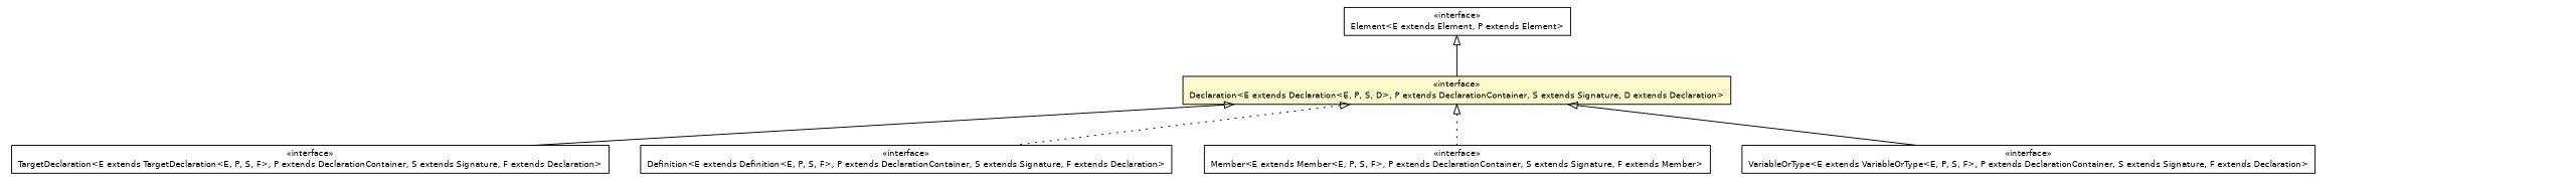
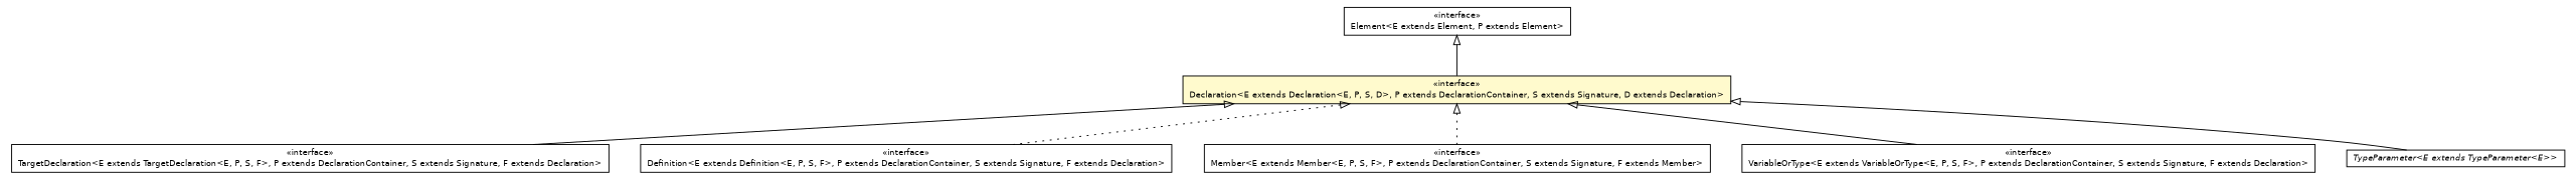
  digraph {
    nodesep=0.25
    ranksep=0.5
    node [fontcolor=black fontname=Helvetica fontsize=9.0 shape=plaintext]
    edge [arrowtail=empty dir=back fontname=Helvetica fontsize=10 headport=p labelfontname=Helvetica labelfontsize=10 style=solid tailport=p]
    n1 [label=<<table title="chameleon.core.declaration.TargetDeclaration" border="0" cellborder="1" cellspacing="0" cellpadding="2" port="p" href="./TargetDeclaration.html"> 		<tr><td><table border="0" cellspacing="0" cellpadding="1"> <tr><td align="center" balign="center"> &#171;interface&#187; </td></tr> <tr><td align="center" balign="center"> TargetDeclaration&lt;E extends TargetDeclaration&lt;E, P, S, F&gt;, P extends DeclarationContainer, S extends Signature, F extends Declaration&gt; </td></tr> 		</table></td></tr> 		</table>>]
    n2 [label=<<table title="chameleon.core.declaration.Definition" border="0" cellborder="1" cellspacing="0" cellpadding="2" port="p" href="./Definition.html"> 		<tr><td><table border="0" cellspacing="0" cellpadding="1"> <tr><td align="center" balign="center"> &#171;interface&#187; </td></tr> <tr><td align="center" balign="center"> Definition&lt;E extends Definition&lt;E, P, S, F&gt;, P extends DeclarationContainer, S extends Signature, F extends Declaration&gt; </td></tr> 		</table></td></tr> 		</table>>]
    n3 [label=<<table title="chameleon.core.declaration.Declaration" border="0" cellborder="1" cellspacing="0" cellpadding="2" port="p" bgcolor="lemonChiffon" href="./Declaration.html"> 		<tr><td><table border="0" cellspacing="0" cellpadding="1"> <tr><td align="center" balign="center"> &#171;interface&#187; </td></tr> <tr><td align="center" balign="center"> Declaration&lt;E extends Declaration&lt;E, P, S, D&gt;, P extends DeclarationContainer, S extends Signature, D extends Declaration&gt; </td></tr> 		</table></td></tr> 		</table>>]
    n4 [label=<<table title="chameleon.core.member.Member" border="0" cellborder="1" cellspacing="0" cellpadding="2" port="p" href="../member/Member.html"> 		<tr><td><table border="0" cellspacing="0" cellpadding="1"> <tr><td align="center" balign="center"> &#171;interface&#187; </td></tr> <tr><td align="center" balign="center"> Member&lt;E extends Member&lt;E, P, S, F&gt;, P extends DeclarationContainer, S extends Signature, F extends Member&gt; </td></tr> 		</table></td></tr> 		</table>>]
    n5 [label=<<table title="chameleon.core.type.VariableOrType" border="0" cellborder="1" cellspacing="0" cellpadding="2" port="p" href="../type/VariableOrType.html"> 		<tr><td><table border="0" cellspacing="0" cellpadding="1"> <tr><td align="center" balign="center"> &#171;interface&#187; </td></tr> <tr><td align="center" balign="center"> VariableOrType&lt;E extends VariableOrType&lt;E, P, S, F&gt;, P extends DeclarationContainer, S extends Signature, F extends Declaration&gt; </td></tr> 		</table></td></tr> 		</table>>]
+   n6 [label=<<table title="chameleon.core.type.generics.TypeParameter" border="0" cellborder="1" cellspacing="0" cellpadding="2" port="p" href="../type/generics/TypeParameter.html"> 		<tr><td><table border="0" cellspacing="0" cellpadding="1"> <tr><td align="center" balign="center"><font face="Helvetica-Oblique"> TypeParameter&lt;E extends TypeParameter&lt;E&gt;&gt; </font></td></tr> 		</table></td></tr> 		</table>>]
    n7 [label=<<table title="chameleon.core.element.Element" border="0" cellborder="1" cellspacing="0" cellpadding="2" port="p" href="../element/Element.html"> 		<tr><td><table border="0" cellspacing="0" cellpadding="1"> <tr><td align="center" balign="center"> &#171;interface&#187; </td></tr> <tr><td align="center" balign="center"> Element&lt;E extends Element, P extends Element&gt; </td></tr> 		</table></td></tr> 		</table>>]
    n3 -> n1
    n3 -> n2 [style=dotted]
    n3 -> n4 [style=dotted]
    n3 -> n5
+   n3 -> n6
    n7 -> n3
  }
